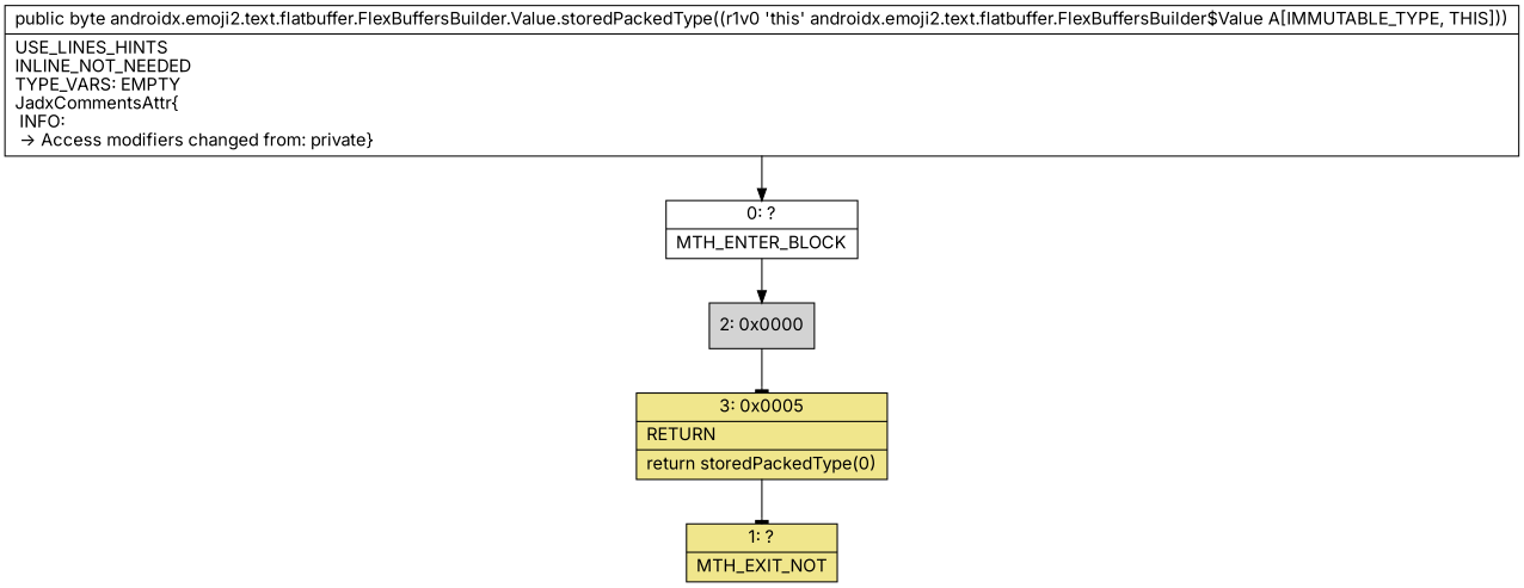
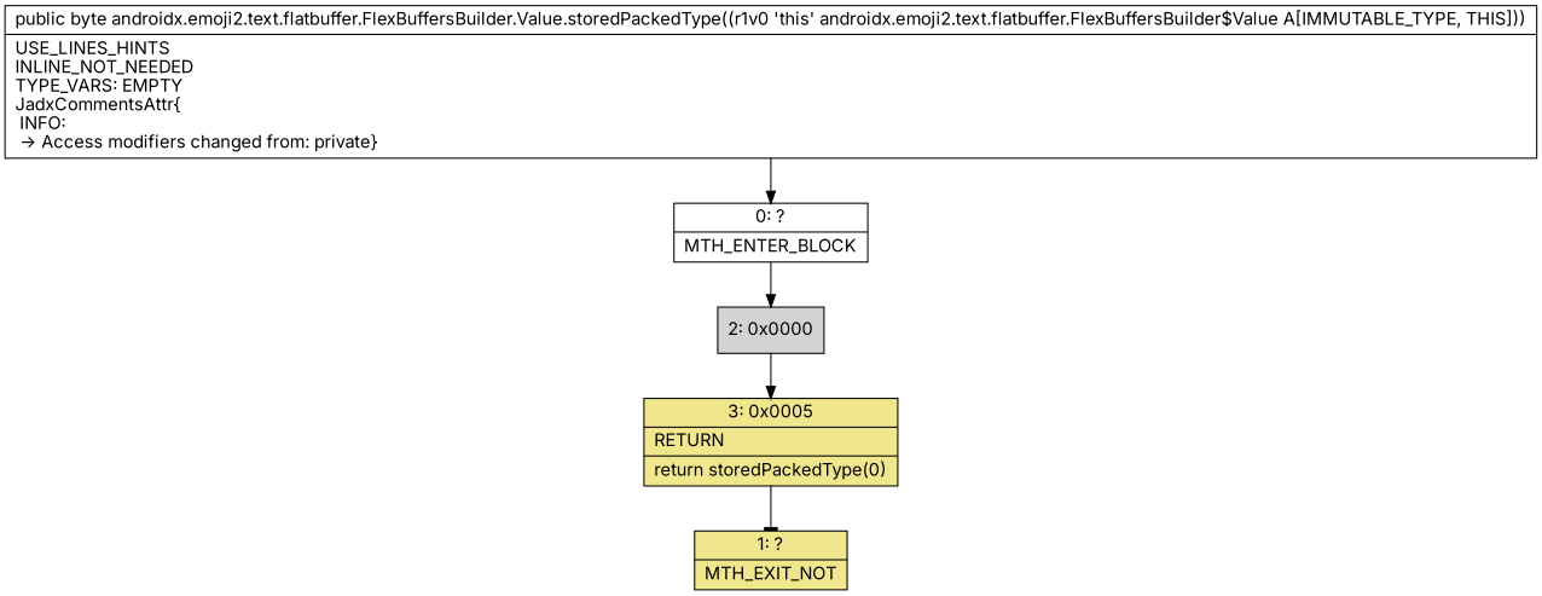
  digraph {
    fontname=Inter
    node [fillcolor=white fontname=Inter shape=record style=filled]
    edge [arrowhead=normal fontname=Inter]
    n1 [label="{0\:\ ?|MTH_ENTER_BLOCK\l}"]
    n2 [fillcolor=lightgrey label="{2\:\ 0x0000}"]
    n3 [fillcolor=khaki label="{3\:\ 0x0005|RETURN\l|return storedPackedType(0)\l}"]
    n4 [fillcolor=khaki label="{1\:\ ?|MTH_EXIT_NOT\l}"]
    n5 [label="{public byte androidx.emoji2.text.flatbuffer.FlexBuffersBuilder.Value.storedPackedType((r1v0 'this' androidx.emoji2.text.flatbuffer.FlexBuffersBuilder$Value A[IMMUTABLE_TYPE, THIS]))  | USE_LINES_HINTS\lINLINE_NOT_NEEDED\lTYPE_VARS: EMPTY\lJadxCommentsAttr\{\l INFO: \l \-\> Access modifiers changed from: private\}\l}"]
    n1 -> n2
-   n2 -> n3 [arrowhead=tee]
+   n2 -> n3
    n3 -> n4 [arrowhead=tee]
    n5 -> n1
  }
